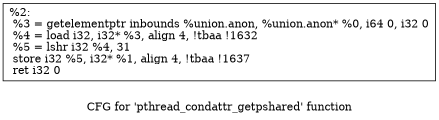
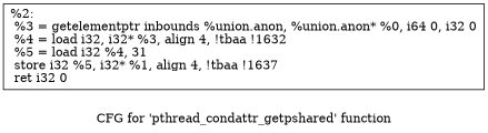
  digraph {
    label="CFG for 'pthread_condattr_getpshared' function"
-   n1 [label="{%2:\l  %3 = getelementptr inbounds %union.anon, %union.anon* %0, i64 0, i32 0\l  %4 = load i32, i32* %3, align 4, !tbaa !1632\l  %5 = lshr i32 %4, 31\l  store i32 %5, i32* %1, align 4, !tbaa !1637\l  ret i32 0\l}" shape=record]
+   n1 [label="{%2:\l  %3 = getelementptr inbounds %union.anon, %union.anon* %0, i64 0, i32 0\l  %4 = load i32, i32* %3, align 4, !tbaa !1632\l  %5 = load i32 %4, 31\l  store i32 %5, i32* %1, align 4, !tbaa !1637\l  ret i32 0\l}" shape=record]
  }
